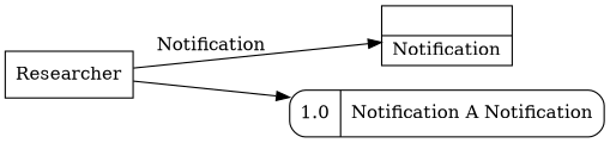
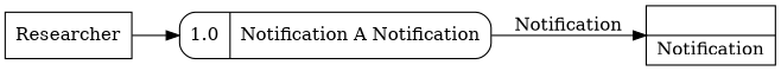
  digraph {
    rankdir=LR
    n1 [label="<f0>  |<f1> Notification " shape=record]
    n2 [label=Researcher shape=box]
    n3 [label="{<f0> 1.0|<f1> Notification A Notification }" shape=Mrecord]
    n2 -> n3
-   n2 -> n1 [label=Notification]
+   n3 -> n1 [label=Notification]
  }
